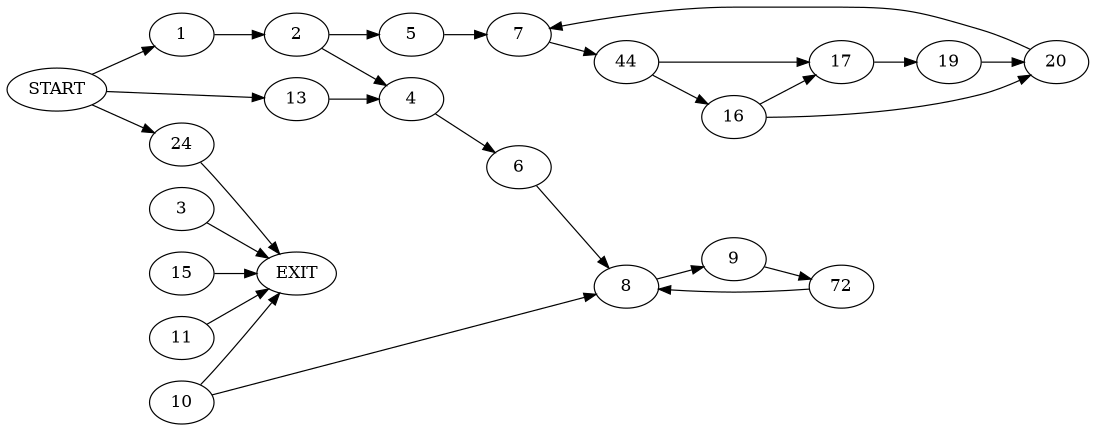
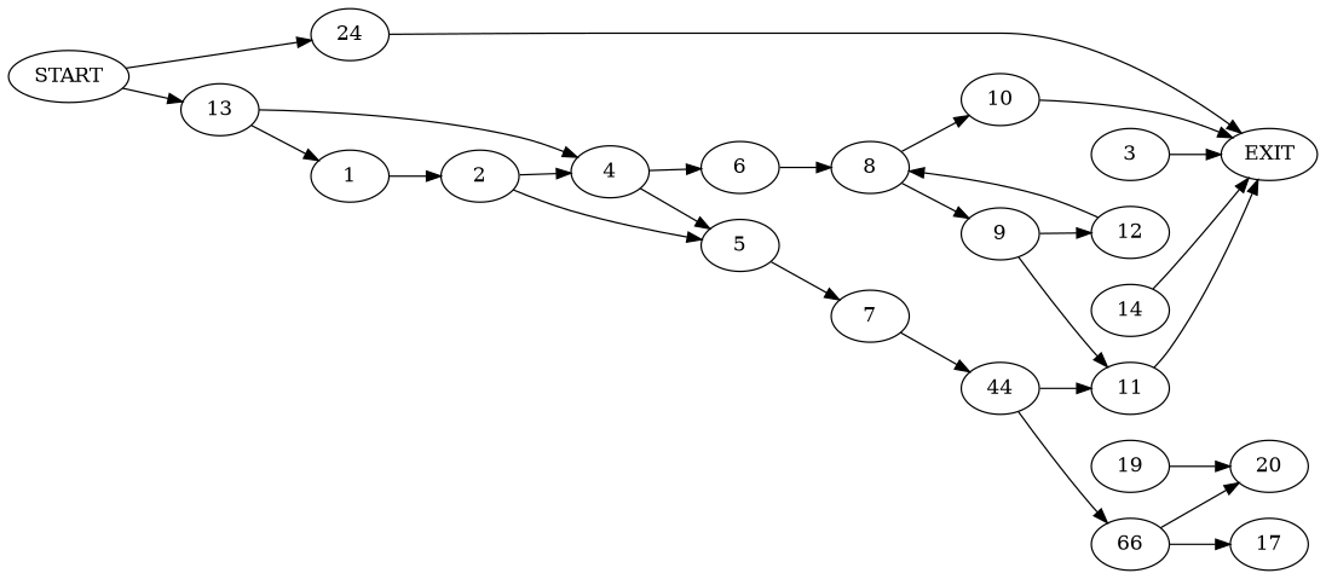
  digraph {
    rankdir=LR
    n1 [label=START]
    1
    13
    n4 [label=24]
    2
    4
    n7 [label=EXIT]
    5
    3
    6
    7
    8
    n13 [label=44]
    9
    10
-   16
+   16 [label=66]
    17
-   15
+   15 [label=14]
    11
-   12 [label=72]
+   12
    20
    19
-   n1 -> 1
+   13 -> 1
    n1 -> 13
    n1 -> n4
    1 -> 2
    13 -> 4
    n4 -> n7
    2 -> 4
    2 -> 5
+   4 -> 5
    4 -> 6
    5 -> 7
    3 -> n7
    6 -> 8
    7 -> n13
    8 -> 9
-   10 -> 8
+   8 -> 10
    n13 -> 16
-   n13 -> 17
+   n13 -> 11
+   9 -> 11
    9 -> 12
    10 -> n7
    16 -> 17
    16 -> 20
-   17 -> 19
    15 -> n7
    11 -> n7
    12 -> 8
-   20 -> 7
    19 -> 20
  }
